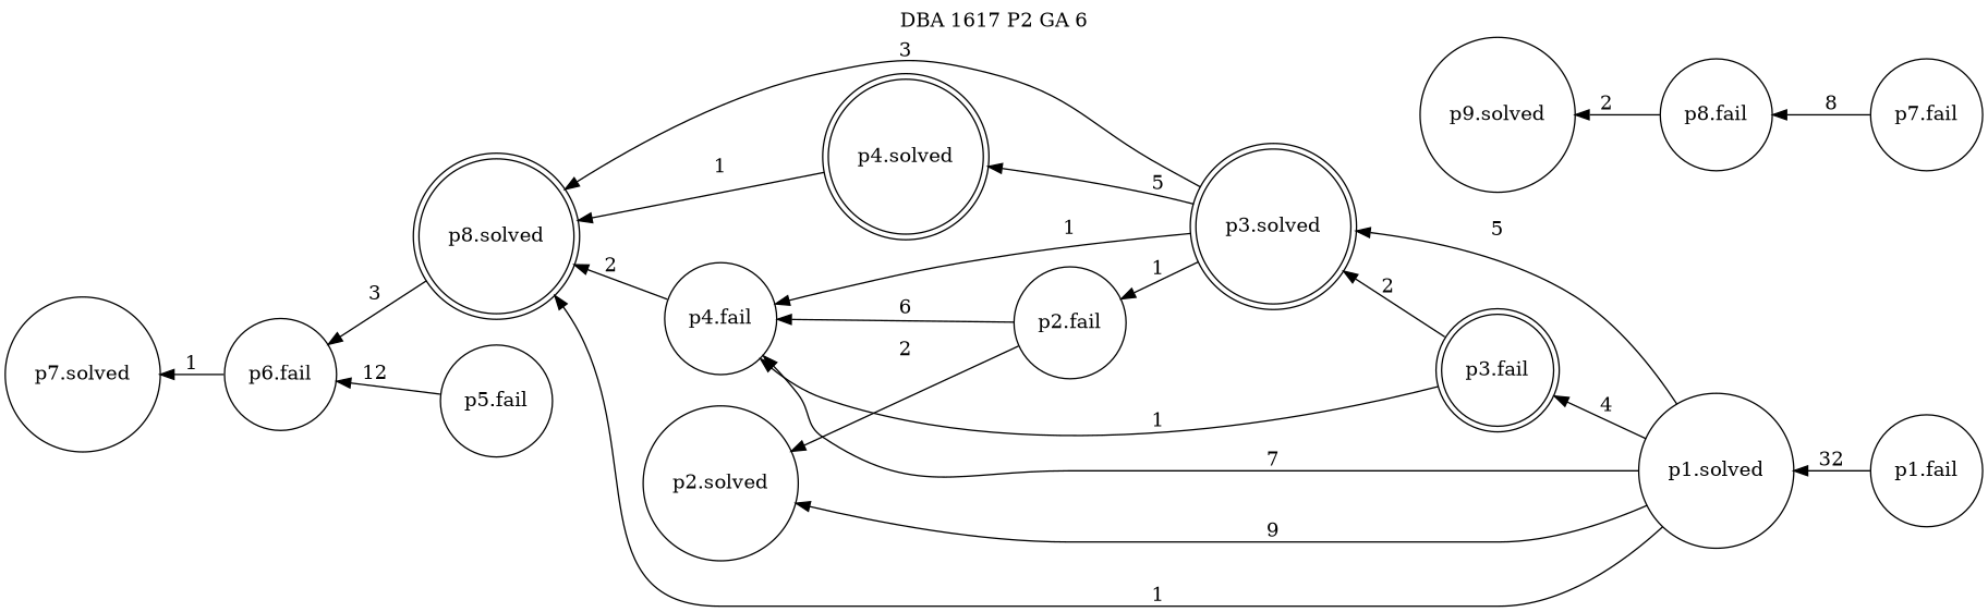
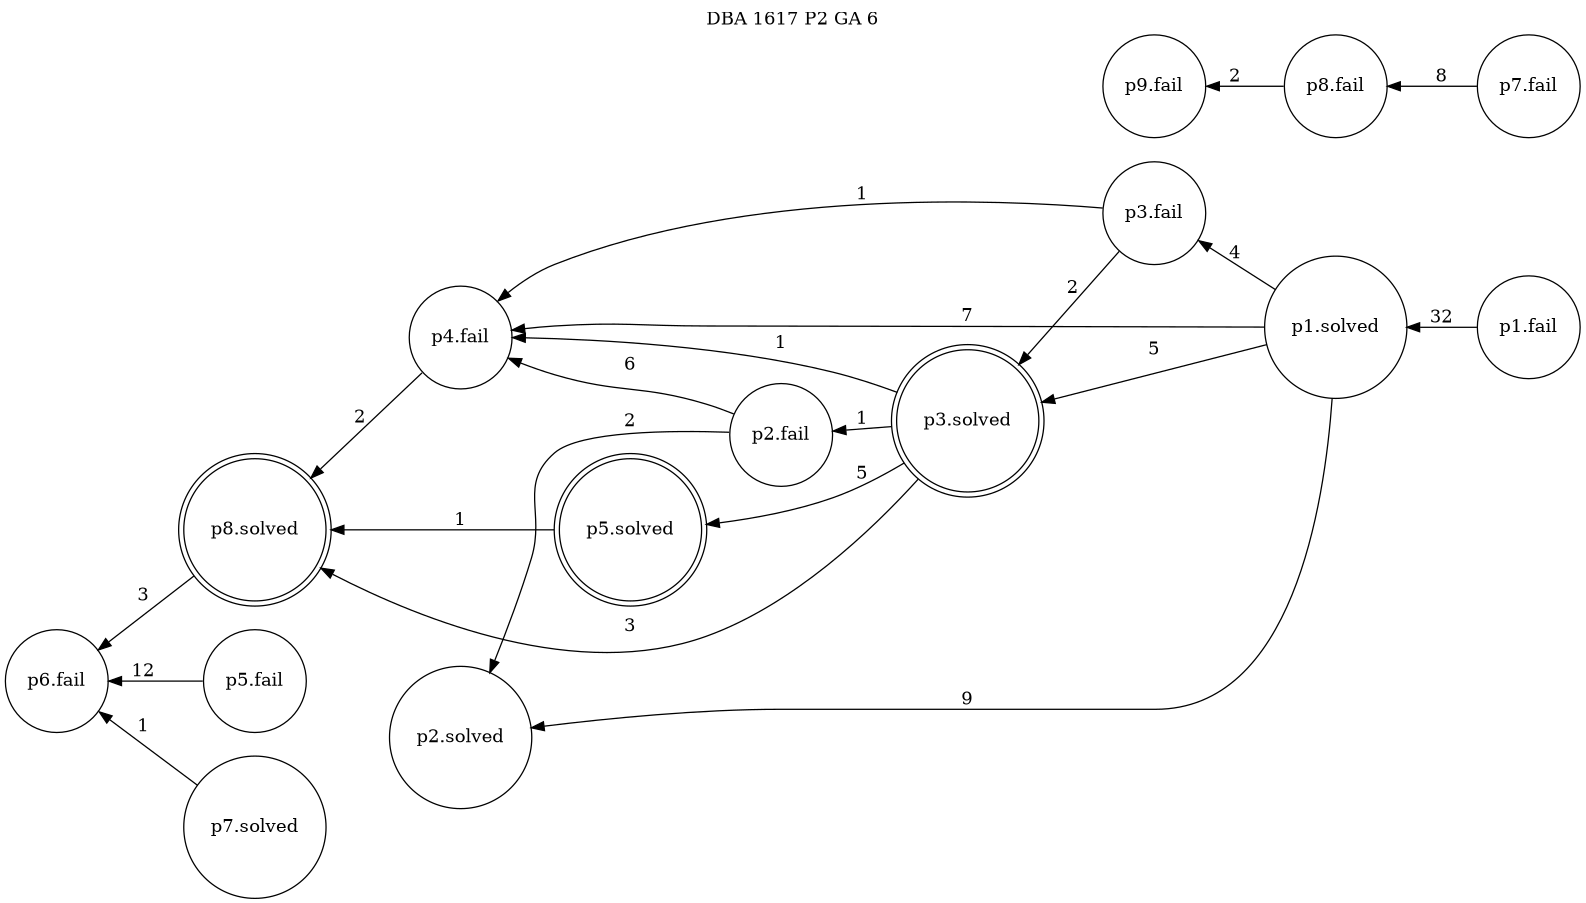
  digraph {
    label=" DBA 1617 P2 GA 6 "
    labelloc=tl
    rankdir=RL
    node [shape=circle]
    n1 [label="p1.fail"]
    n2 [label="p1.solved"]
-   n3 [label="p3.fail" shape=doublecircle]
+   n3 [label="p3.fail"]
    n4 [label="p3.solved" shape=doublecircle]
    n5 [label="p4.fail"]
    n6 [label="p8.solved" shape=doublecircle]
    n7 [label="p2.solved"]
    n8 [label="p2.fail"]
-   n9 [label="p4.solved" shape=doublecircle]
+   n9 [label="p5.solved" shape=doublecircle]
    n10 [label="p6.fail"]
    n11 [label="p5.fail"]
    n12 [label="p7.solved"]
    n13 [label="p7.fail"]
    n14 [label="p8.fail"]
-   n15 [label="p9.solved"]
+   n15 [label="p9.fail"]
    n1 -> n2 [label=32]
    n2 -> n3 [label=4]
    n2 -> n4 [label=5]
    n2 -> n5 [label=7]
-   n2 -> n6 [label=1]
    n2 -> n7 [label=9]
    n3 -> n4 [label=2]
    n3 -> n5 [label=1]
    n4 -> n5 [label=1]
    n4 -> n6 [label=3]
    n4 -> n8 [label=1]
    n4 -> n9 [label=5]
    n5 -> n6 [label=2]
    n6 -> n10 [label=3]
    n8 -> n5 [label=6]
    n8 -> n7 [label=2]
    n9 -> n6 [label=1]
-   n10 -> n12 [label=1]
+   n12 -> n10 [label=1]
    n11 -> n10 [label=12]
    n13 -> n14 [label=8]
    n14 -> n15 [label=2]
  }
